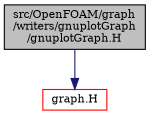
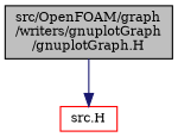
  digraph {
    fontname="DejaVu Serif"
    node [fontname="DejaVu Serif" fontsize=10 shape=record]
    n1 [color=black fillcolor=grey75 fontcolor=black height=0.2 label="src/OpenFOAM/graph\l/writers/gnuplotGraph\l/gnuplotGraph.H" style=filled width=0.4]
-   n2 [color=red height=0.2 label="graph.H" width=0.4]
+   n2 [color=red height=0.2 label="src.H" width=0.4]
    n1 -> n2 [color=midnightblue fontname="DejaVu Serif" fontsize=10 labelfontname=Helvetica labelfontsize=10 style=solid]
  }
